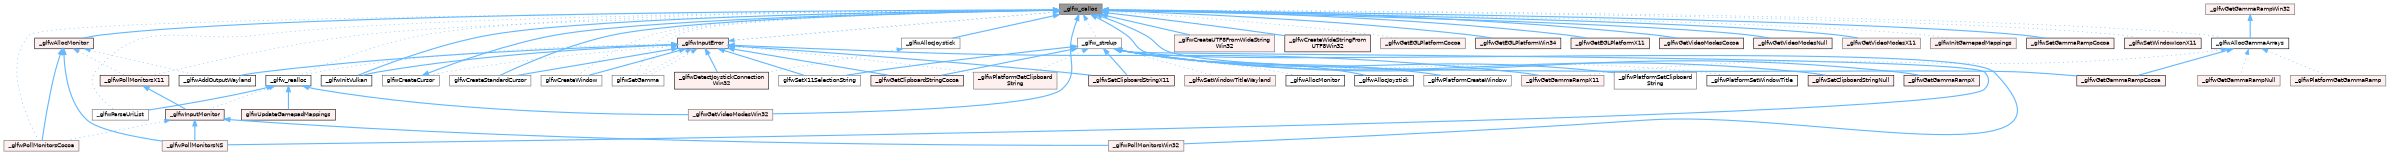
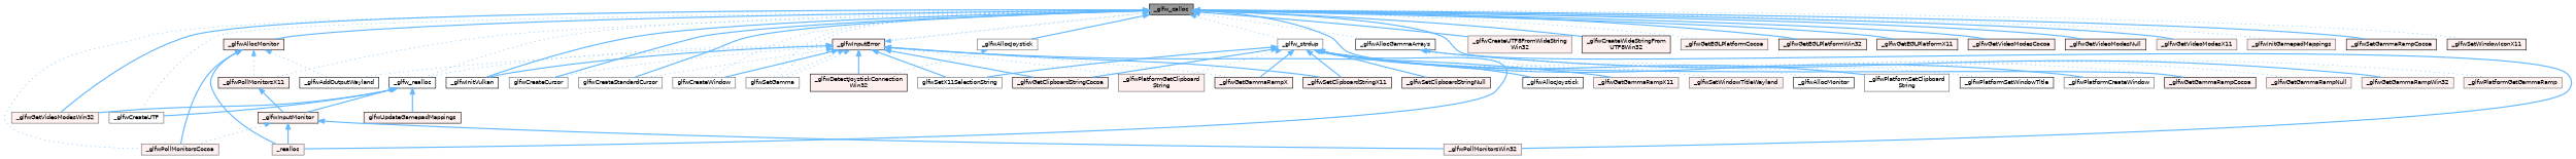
  digraph {
    rankdir=TB
    node [color=black fillcolor="#FFF0F0" fontname=Helvetica fontsize=10 shape=box style=filled]
    edge [color=steelblue1 dir=back fontname=Helvetica fontsize=10 labelfontname=Helvetica labelfontsize=10 style=bold]
-   n1 [color=gray40 fillcolor=grey60 fontcolor=black height=0.2 label=_glfw_calloc width=0.4]
+   n1 [fillcolor=grey60 fontcolor=black height=0.2 label=_glfw_calloc width=0.4]
    n2 [fillcolor=white height=0.2 label=_glfw_realloc width=0.4]
    n3 [color=gray40 height=0.2 label=_glfwGetVideoModesWin32 width=0.4]
    n4 [color=gray40 height=0.2 label=_glfwPollMonitorsCocoa width=0.4]
    n5 [color=gray40 height=0.2 label=_glfwPollMonitorsWin32 width=0.4]
    n6 [height=0.2 label=_glfwPollMonitorsX11 width=0.4]
-   n7 [color=gray40 fillcolor=white height=0.2 label=_glfwParseUriList width=0.4]
+   n7 [color=gray40 fillcolor=white height=0.2 label=_glfwCreateUTF width=0.4]
    n8 [color=gray40 fillcolor=white height=0.2 label=_glfw_strdup width=0.4]
    n9 [fillcolor=white height=0.2 label=_glfwAllocGammaArrays width=0.4]
    n10 [height=0.2 label=_glfwGetGammaRampCocoa width=0.4]
    n11 [color=gray40 fillcolor=white height=0.2 label=_glfwAllocJoystick width=0.4]
    n12 [height=0.2 label=_glfwAllocMonitor width=0.4]
    n13 [color=gray40 height=0.2 label="_glfwCreateUTF8FromWideString\lWin32" width=0.4]
    n14 [height=0.2 label="_glfwCreateWideStringFrom\lUTF8Win32" width=0.4]
    n15 [color=gray40 height=0.2 label=_glfwGetEGLPlatformCocoa width=0.4]
-   n16 [height=0.2 label=_glfwGetEGLPlatformWin34 width=0.4]
+   n16 [height=0.2 label=_glfwGetEGLPlatformWin32 width=0.4]
    n17 [height=0.2 label=_glfwGetEGLPlatformX11 width=0.4]
    n18 [height=0.2 label=_glfwGetVideoModesCocoa width=0.4]
    n19 [height=0.2 label=_glfwGetVideoModesNull width=0.4]
    n20 [color=gray40 height=0.2 label=_glfwGetVideoModesX11 width=0.4]
    n21 [color=gray40 height=0.2 label=_glfwInitGamepadMappings width=0.4]
    n22 [fillcolor=white height=0.2 label=_glfwInitVulkan width=0.4]
    n23 [height=0.2 label=_glfwInputError width=0.4]
    n24 [color=gray40 fillcolor=white height=0.2 label=glfwCreateCursor width=0.4]
    n25 [color=gray40 fillcolor=white height=0.2 label=glfwCreateStandardCursor width=0.4]
    n26 [color=gray40 fillcolor=white height=0.2 label=glfwCreateWindow width=0.4]
    n27 [color=gray40 fillcolor=white height=0.2 label=glfwSetGamma width=0.4]
    n28 [height=0.2 label=_glfwSetGammaRampCocoa width=0.4]
    n29 [height=0.2 label=_glfwSetWindowIconX11 width=0.4]
    n30 [height=0.2 label=_glfwInputMonitor width=0.4]
    n31 [height=0.2 label=glfwUpdateGamepadMappings width=0.4]
-   n32 [color=gray40 height=0.2 label=_glfwPollMonitorsNS width=0.4]
+   n32 [color=gray40 height=0.2 label=_realloc width=0.4]
    n33 [fillcolor=white height=0.2 label=_glfwAllocJoystick width=0.4]
    n34 [fillcolor=white height=0.2 label=_glfwAllocMonitor width=0.4]
    n35 [height=0.2 label=_glfwGetClipboardStringCocoa width=0.4]
    n36 [color=gray40 fillcolor=white height=0.2 label=_glfwPlatformCreateWindow width=0.4]
    n37 [color=gray40 height=0.2 label="_glfwPlatformGetClipboard\lString" width=0.4]
    n38 [color=gray40 fillcolor=white height=0.2 label="_glfwPlatformSetClipboard\lString" width=0.4]
    n39 [fillcolor=white height=0.2 label=_glfwPlatformSetWindowTitle width=0.4]
    n40 [height=0.2 label=_glfwSetClipboardStringNull width=0.4]
    n41 [height=0.2 label=_glfwGetGammaRampX width=0.4]
    n42 [height=0.2 label=_glfwSetClipboardStringX11 width=0.4]
    n43 [color=gray40 height=0.2 label=_glfwSetWindowTitleWayland width=0.4]
    n44 [color=gray40 fillcolor=white height=0.2 label=glfwSetX11SelectionString width=0.4]
    n45 [color=gray40 height=0.2 label=_glfwGetGammaRampNull width=0.4]
    n46 [color=gray40 height=0.2 label=_glfwGetGammaRampWin32 width=0.4]
    n47 [color=gray40 height=0.2 label=_glfwGetGammaRampX11 width=0.4]
    n48 [color=gray40 height=0.2 label=_glfwPlatformGetGammaRamp width=0.4]
    n49 [height=0.2 label="_glfwDetectJoystickConnection\lWin32" width=0.4]
    n50 [fillcolor=white height=0.2 label=_glfwAddOutputWayland width=0.4]
    n1 -> n2 [style=dotted]
    n1 -> n3
    n1 -> n4 [style=dotted]
    n1 -> n5
    n1 -> n6 [style=dotted]
    n1 -> n7 [style=dotted]
    n1 -> n8 [style=dotted]
    n1 -> n9 [style=dotted]
    n1 -> n10
    n1 -> n11
    n1 -> n12
    n1 -> n13
    n1 -> n14
    n1 -> n15 [style=dotted]
    n1 -> n16
    n1 -> n17
    n1 -> n18
    n1 -> n19
    n1 -> n20
    n1 -> n21 [style=dotted]
    n1 -> n22
    n1 -> n23 [style=dotted]
-   n24 -> n1
+   n1 -> n24
    n1 -> n25
    n1 -> n26 [style=dotted]
    n1 -> n27 [style=dotted]
    n1 -> n27 [style=dotted]
    n1 -> n28
    n1 -> n29 [style=dotted]
    n2 -> n3
    n2 -> n7
-   n2 -> n30 [style=dotted]
+   n2 -> n30
    n2 -> n31
    n6 -> n30
    n8 -> n32
    n8 -> n33
    n8 -> n34 [style=dotted]
    n8 -> n35
    n8 -> n36
    n8 -> n37 [style=dotted]
    n8 -> n38
    n8 -> n39 [style=dotted]
    n8 -> n40
    n8 -> n41
    n8 -> n42
    n8 -> n43 [style=dotted]
    n8 -> n44
-   n9 -> n10
+   n9 -> n10 [style=dotted]
    n9 -> n45 [style=dotted]
-   n46 -> n9
+   n9 -> n46
    n9 -> n47 [style=dotted]
    n9 -> n48 [style=dotted]
    n11 -> n49 [style=dotted]
    n12 -> n4
    n12 -> n6 [style=dotted]
    n12 -> n32
    n12 -> n50 [style=dotted]
    n23 -> n1 [style=dotted]
    n23 -> n2 [style=dotted]
    n23 -> n22
    n23 -> n24 [style=dotted]
-   n23 -> n25
+   n23 -> n25 [style=dotted]
    n23 -> n26
    n23 -> n27 [style=dotted]
    n23 -> n27 [style=dotted]
    n23 -> n35
    n23 -> n37 [style=dotted]
+   n23 -> n41 [style=dotted]
    n23 -> n42
    n23 -> n44
    n23 -> n47
    n23 -> n49
-   n23 -> n50
+   n23 -> n50 [style=dotted]
    n30 -> n4 [style=dotted]
    n30 -> n5
    n30 -> n32
  }
